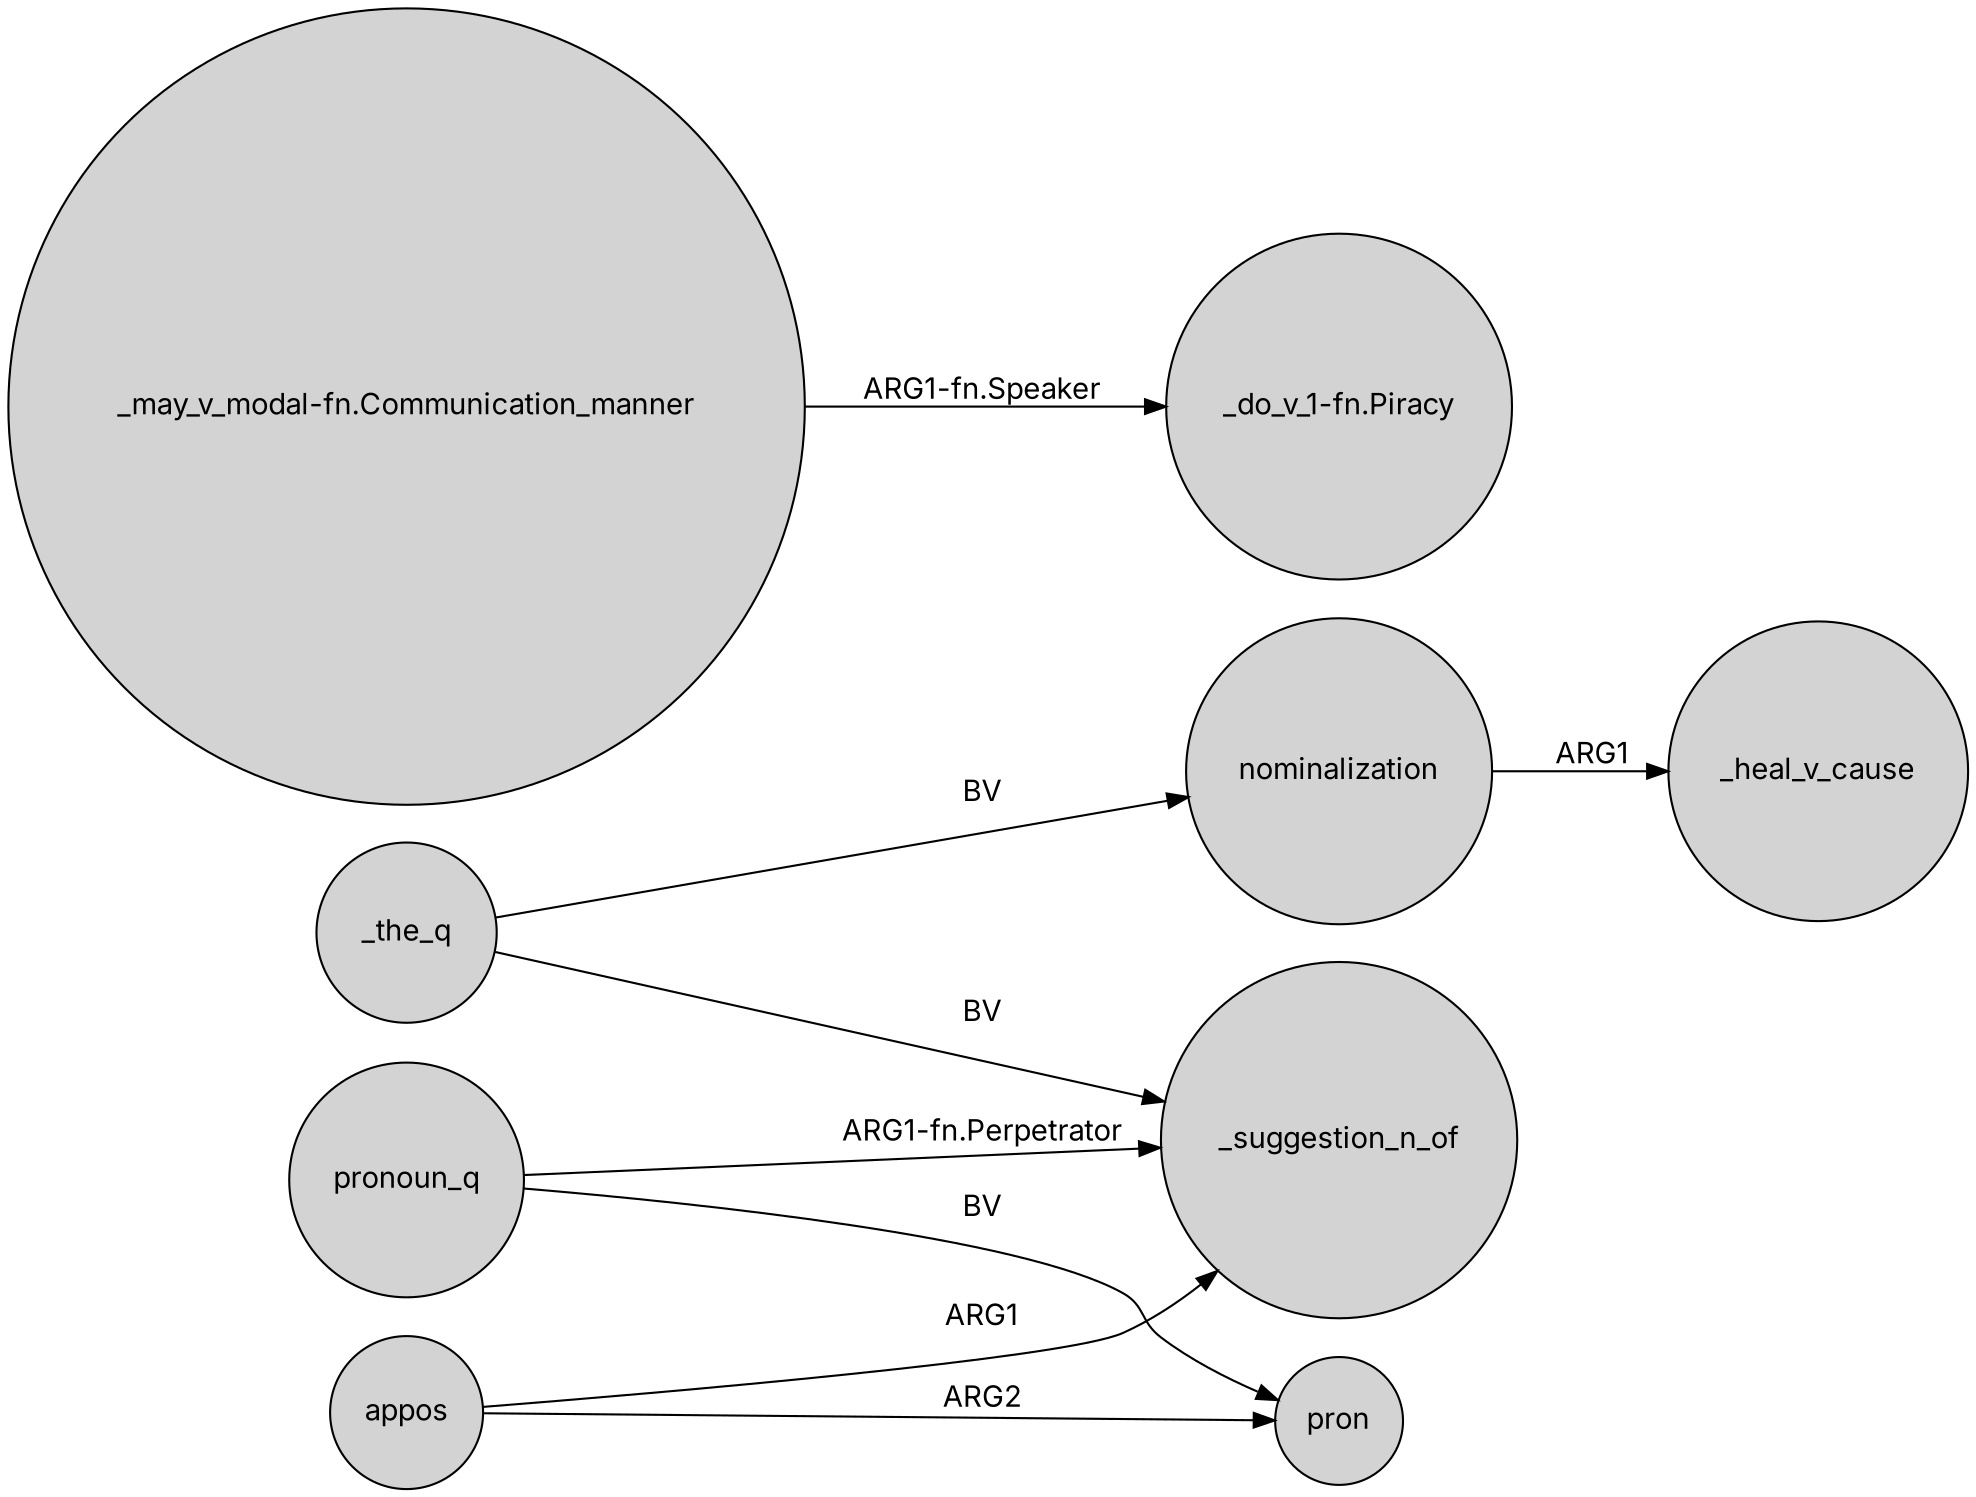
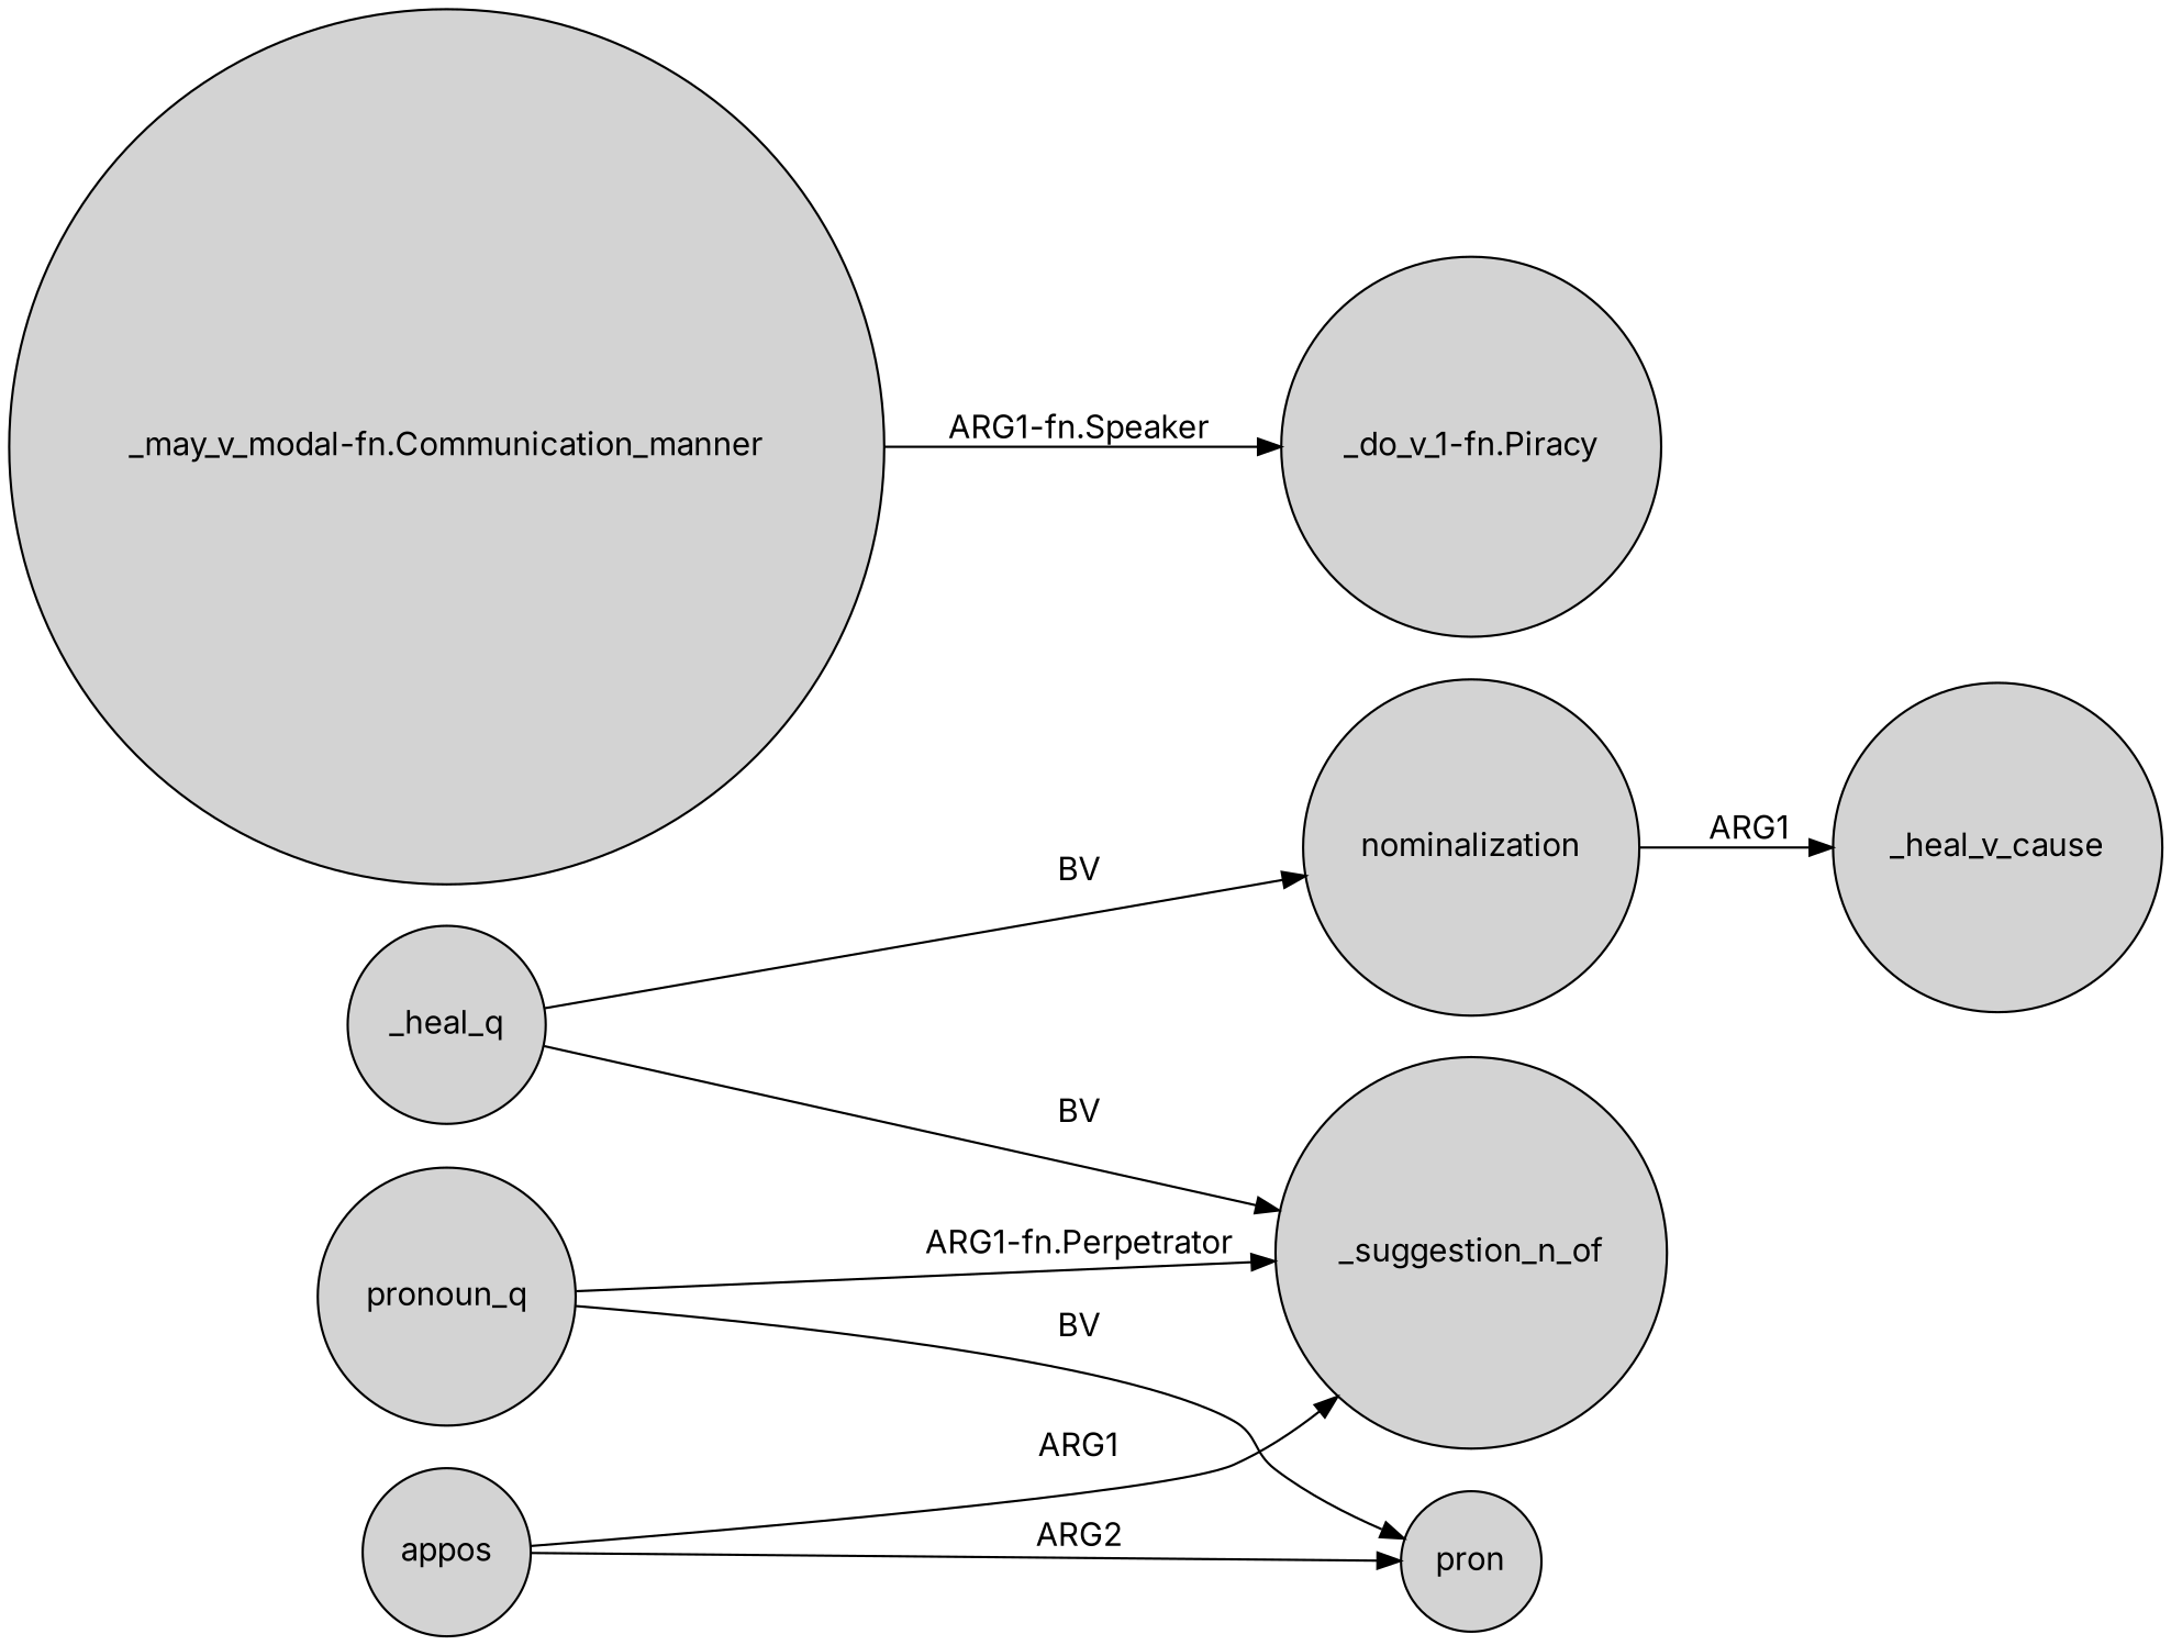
  digraph {
    fontname=Inter
    rankdir=LR
    node [fontname=Inter shape=circle style=filled]
    edge [fontname=Inter]
-   _the_q
+   _the_q [label=_heal_q]
    nominalization
    _suggestion_n_of
    _heal_v_cause
    "_may_v_modal-fn.Communication_manner"
    "_do_v_1-fn.Piracy"
    appos
    pron
    pronoun_q
    _the_q -> nominalization [label=BV]
    _the_q -> _suggestion_n_of [label=BV]
    nominalization -> _heal_v_cause [label=ARG1]
    "_may_v_modal-fn.Communication_manner" -> "_do_v_1-fn.Piracy" [label="ARG1-fn.Speaker"]
    appos -> _suggestion_n_of [label=ARG1]
    appos -> pron [label=ARG2]
    pronoun_q -> _suggestion_n_of [label="ARG1-fn.Perpetrator"]
    pronoun_q -> pron [label=BV]
  }
